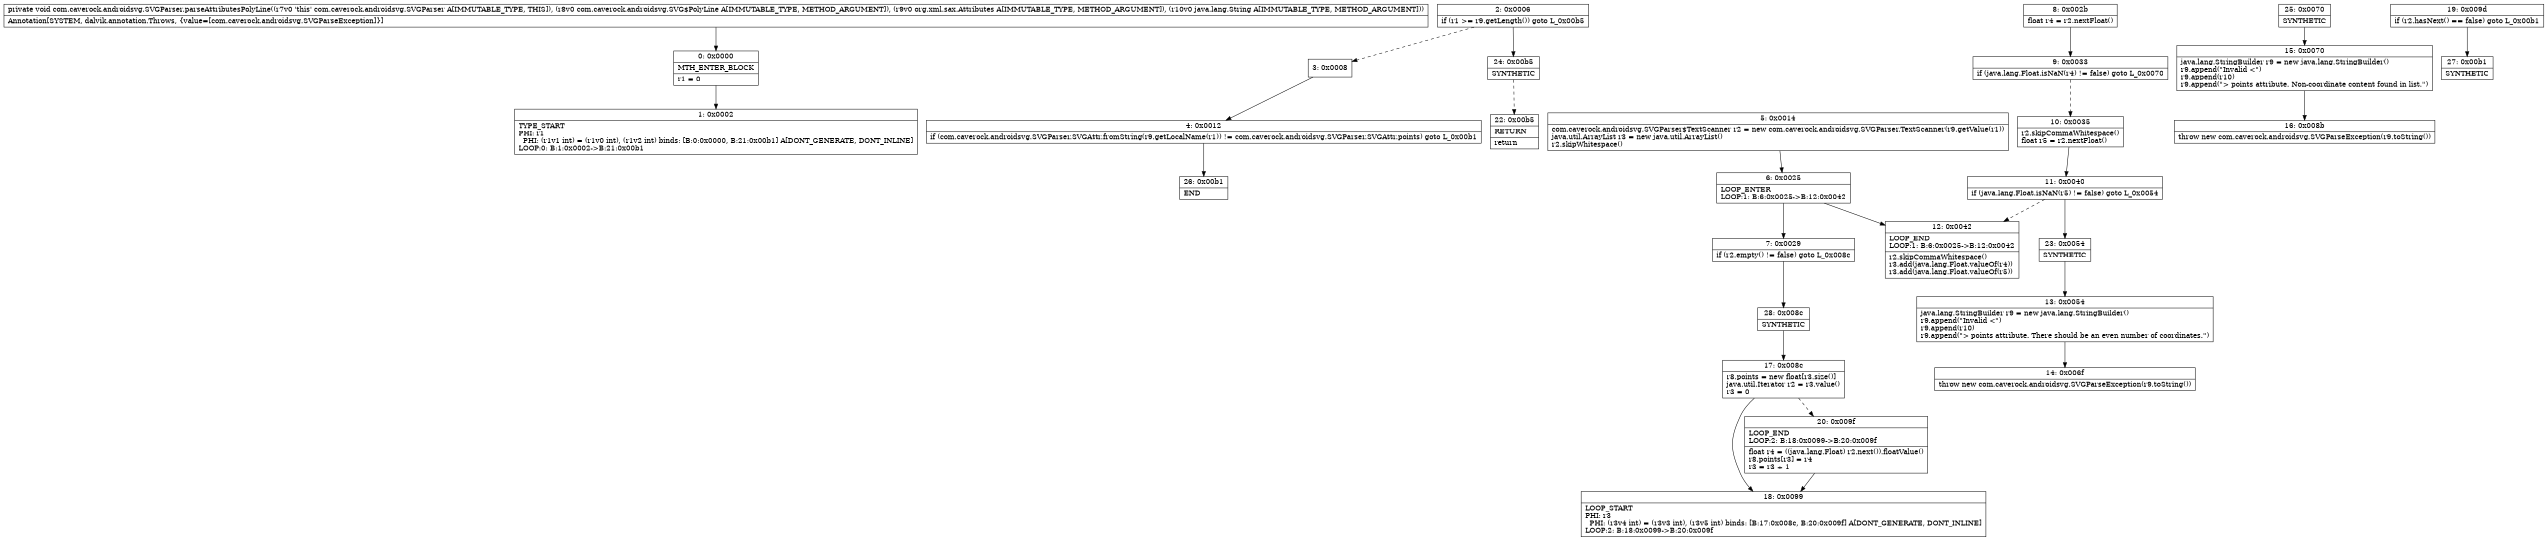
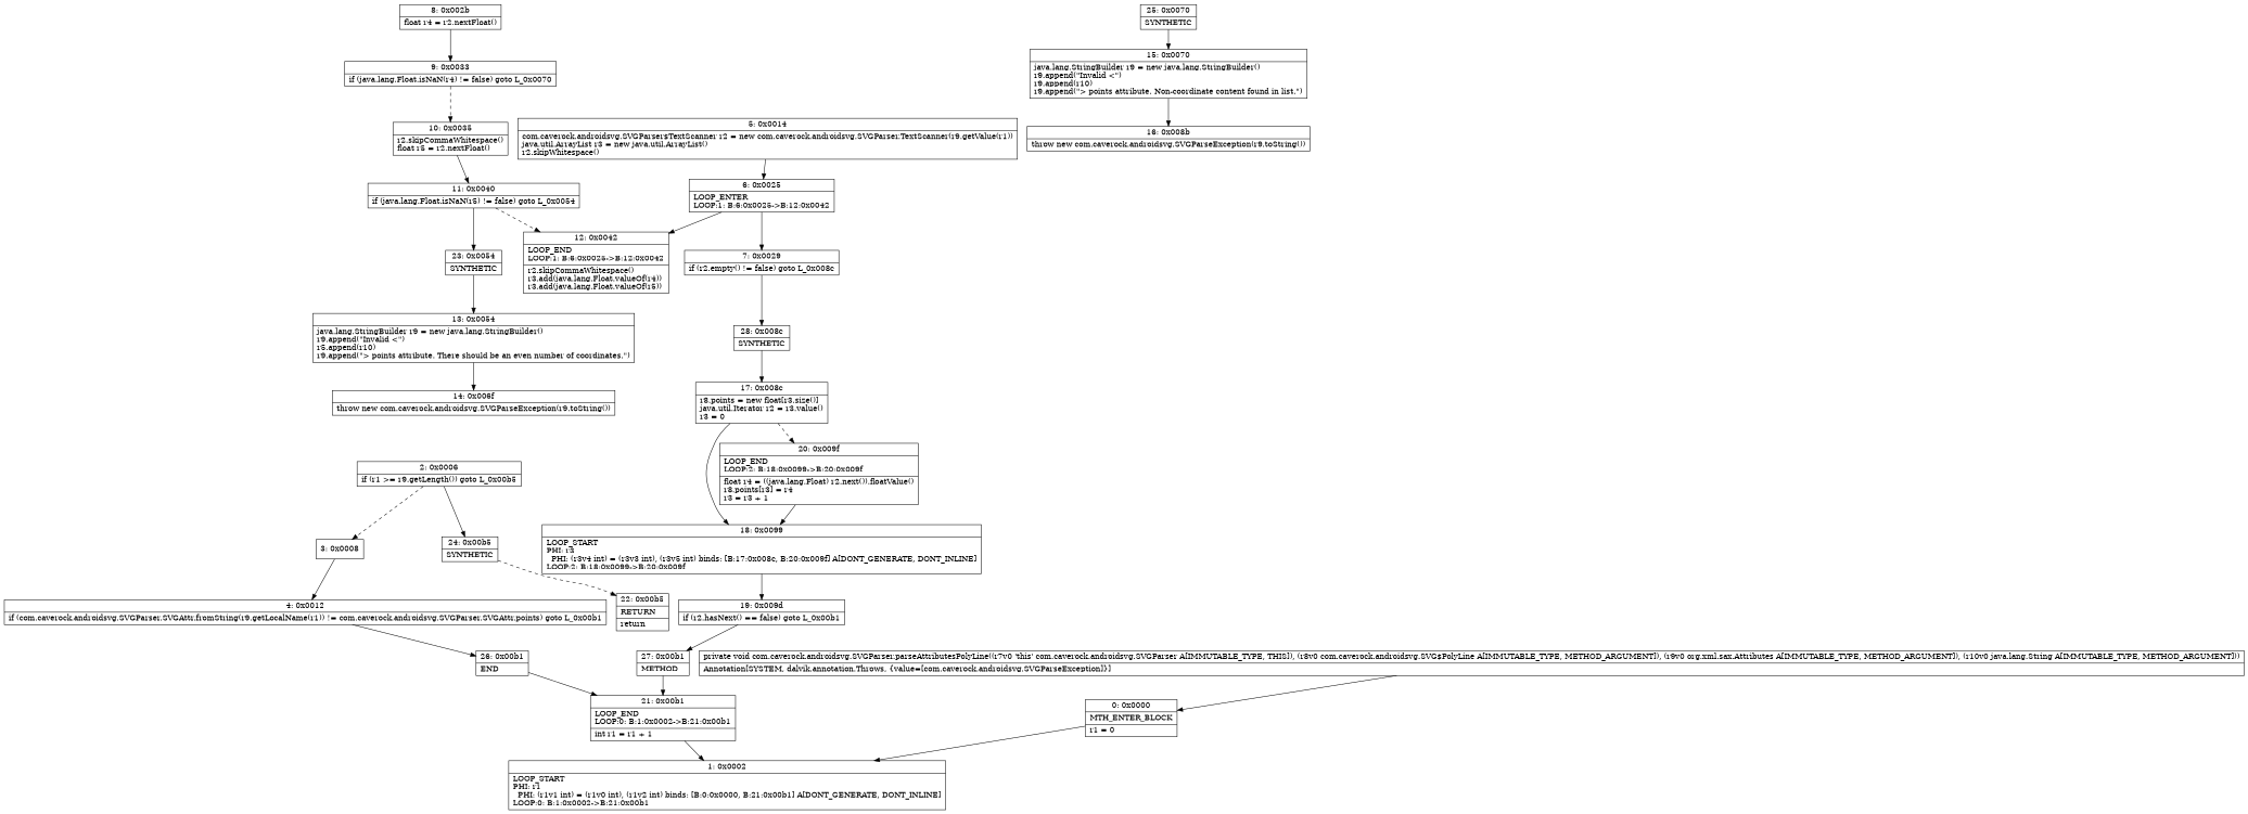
  digraph {
    node [shape=record]
    n1 [label="{0\:\ 0x0000|MTH_ENTER_BLOCK\l|r1 = 0\l}"]
-   n2 [label="{1\:\ 0x0002|TYPE_START\lPHI: r1 \l  PHI: (r1v1 int) = (r1v0 int), (r1v2 int) binds: [B:0:0x0000, B:21:0x00b1] A[DONT_GENERATE, DONT_INLINE]\lLOOP:0: B:1:0x0002\-\>B:21:0x00b1\l}"]
+   n2 [label="{1\:\ 0x0002|LOOP_START\lPHI: r1 \l  PHI: (r1v1 int) = (r1v0 int), (r1v2 int) binds: [B:0:0x0000, B:21:0x00b1] A[DONT_GENERATE, DONT_INLINE]\lLOOP:0: B:1:0x0002\-\>B:21:0x00b1\l}"]
    n3 [label="{2\:\ 0x0006|if (r1 \>= r9.getLength()) goto L_0x00b5\l}"]
    n4 [label="{3\:\ 0x0008}"]
    n5 [label="{24\:\ 0x00b5|SYNTHETIC\l}"]
    n6 [label="{4\:\ 0x0012|if (com.caverock.androidsvg.SVGParser.SVGAttr.fromString(r9.getLocalName(r1)) != com.caverock.androidsvg.SVGParser.SVGAttr.points) goto L_0x00b1\l}"]
    n7 [label="{22\:\ 0x00b5|RETURN\l|return\l}"]
    n8 [label="{26\:\ 0x00b1|END\l}"]
    n9 [label="{5\:\ 0x0014|com.caverock.androidsvg.SVGParser$TextScanner r2 = new com.caverock.androidsvg.SVGParser.TextScanner(r9.getValue(r1))\ljava.util.ArrayList r3 = new java.util.ArrayList()\lr2.skipWhitespace()\l}"]
    n10 [label="{6\:\ 0x0025|LOOP_ENTER\lLOOP:1: B:6:0x0025\-\>B:12:0x0042\l}"]
+   n11 [label="{21\:\ 0x00b1|LOOP_END\lLOOP:0: B:1:0x0002\-\>B:21:0x00b1\l|int r1 = r1 + 1\l}"]
    n12 [label="{7\:\ 0x0029|if (r2.empty() != false) goto L_0x008c\l}"]
    n13 [label="{12\:\ 0x0042|LOOP_END\lLOOP:1: B:6:0x0025\-\>B:12:0x0042\l|r2.skipCommaWhitespace()\lr3.add(java.lang.Float.valueOf(r4))\lr3.add(java.lang.Float.valueOf(r5))\l}"]
    n14 [label="{28\:\ 0x008c|SYNTHETIC\l}"]
    n15 [label="{8\:\ 0x002b|float r4 = r2.nextFloat()\l}"]
    n16 [label="{9\:\ 0x0033|if (java.lang.Float.isNaN(r4) != false) goto L_0x0070\l}"]
    n17 [label="{17\:\ 0x008c|r8.points = new float[r3.size()]\ljava.util.Iterator r2 = r3.value()\lr3 = 0\l}"]
    n18 [label="{10\:\ 0x0035|r2.skipCommaWhitespace()\lfloat r5 = r2.nextFloat()\l}"]
    n19 [label="{11\:\ 0x0040|if (java.lang.Float.isNaN(r5) != false) goto L_0x0054\l}"]
    n20 [label="{25\:\ 0x0070|SYNTHETIC\l}"]
    n21 [label="{15\:\ 0x0070|java.lang.StringBuilder r9 = new java.lang.StringBuilder()\lr9.append(\"Invalid \<\")\lr9.append(r10)\lr9.append(\"\> points attribute. Non\-coordinate content found in list.\")\l}"]
    n22 [label="{23\:\ 0x0054|SYNTHETIC\l}"]
-   n23 [label="{13\:\ 0x0054|java.lang.StringBuilder r9 = new java.lang.StringBuilder()\lr9.append(\"Invalid \<\")\lr9.append(r10)\lr9.append(\"\> points attribute. There should be an even number of coordinates.\")\l}"]
+   n23 [label="{13\:\ 0x0054|java.lang.StringBuilder r9 = new java.lang.StringBuilder()\lr9.append(\"Invalid \<\")\lr5.append(r10)\lr9.append(\"\> points attribute. There should be an even number of coordinates.\")\l}"]
    n24 [label="{14\:\ 0x006f|throw new com.caverock.androidsvg.SVGParseException(r9.toString())\l}"]
    n25 [label="{16\:\ 0x008b|throw new com.caverock.androidsvg.SVGParseException(r9.toString())\l}"]
    n26 [label="{18\:\ 0x0099|LOOP_START\lPHI: r3 \l  PHI: (r3v4 int) = (r3v3 int), (r3v5 int) binds: [B:17:0x008c, B:20:0x009f] A[DONT_GENERATE, DONT_INLINE]\lLOOP:2: B:18:0x0099\-\>B:20:0x009f\l}"]
    n27 [label="{20\:\ 0x009f|LOOP_END\lLOOP:2: B:18:0x0099\-\>B:20:0x009f\l|float r4 = ((java.lang.Float) r2.next()).floatValue()\lr8.points[r3] = r4\lr3 = r3 + 1\l}"]
    n28 [label="{19\:\ 0x009d|if (r2.hasNext() == false) goto L_0x00b1\l}"]
-   n29 [label="{27\:\ 0x00b1|SYNTHETIC\l}"]
+   n29 [label="{27\:\ 0x00b1|METHOD\l}"]
    n30 [label="{private void com.caverock.androidsvg.SVGParser.parseAttributesPolyLine((r7v0 'this' com.caverock.androidsvg.SVGParser A[IMMUTABLE_TYPE, THIS]), (r8v0 com.caverock.androidsvg.SVG$PolyLine A[IMMUTABLE_TYPE, METHOD_ARGUMENT]), (r9v0 org.xml.sax.Attributes A[IMMUTABLE_TYPE, METHOD_ARGUMENT]), (r10v0 java.lang.String A[IMMUTABLE_TYPE, METHOD_ARGUMENT]))  | Annotation[SYSTEM, dalvik.annotation.Throws, \{value=[com.caverock.androidsvg.SVGParseException]\}]\l}"]
    n1 -> n2
    n3 -> n4 [style=dashed]
    n3 -> n5
    n4 -> n6
    n5 -> n7 [style=dashed]
    n6 -> n8
+   n8 -> n11
    n9 -> n10
    n10 -> n12
    n10 -> n13
+   n11 -> n2
    n12 -> n14
    n14 -> n17
    n15 -> n16
    n16 -> n18 [style=dashed]
    n17 -> n26
    n17 -> n27 [style=dashed]
    n18 -> n19
    n19 -> n13 [style=dashed]
    n19 -> n22
    n20 -> n21
    n21 -> n25
    n22 -> n23
    n23 -> n24
+   n26 -> n28
    n27 -> n26
    n28 -> n29
+   n29 -> n11
    n30 -> n1
  }
